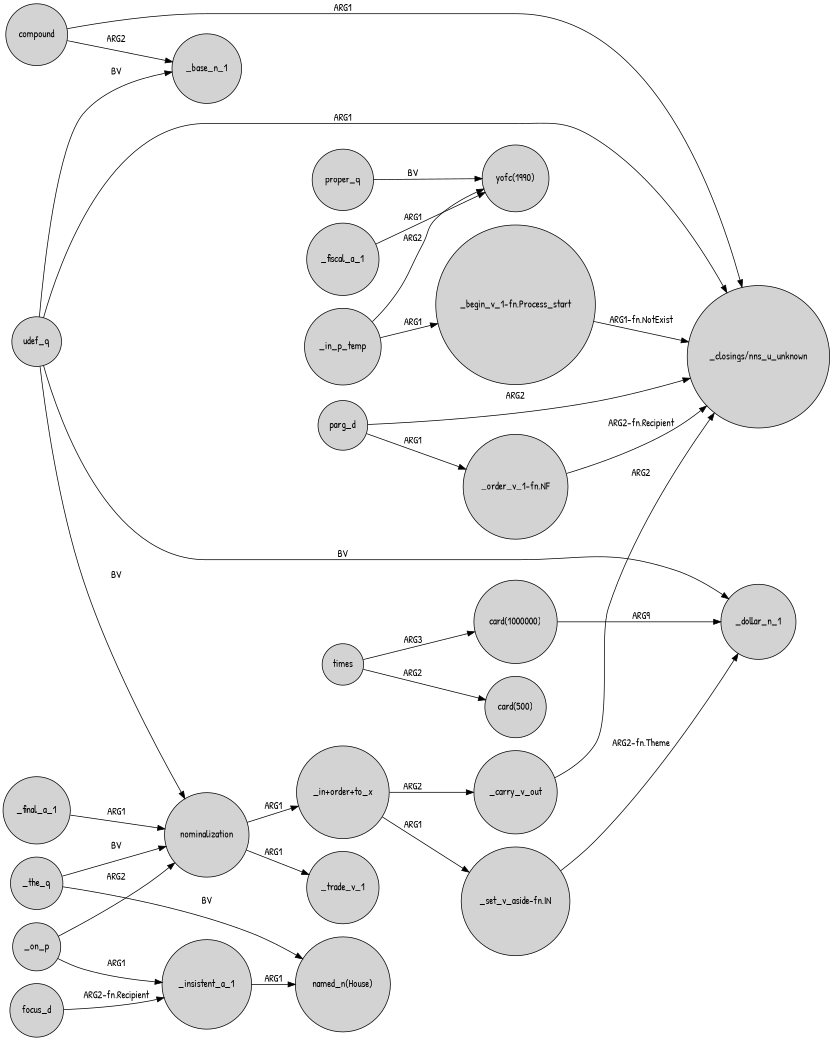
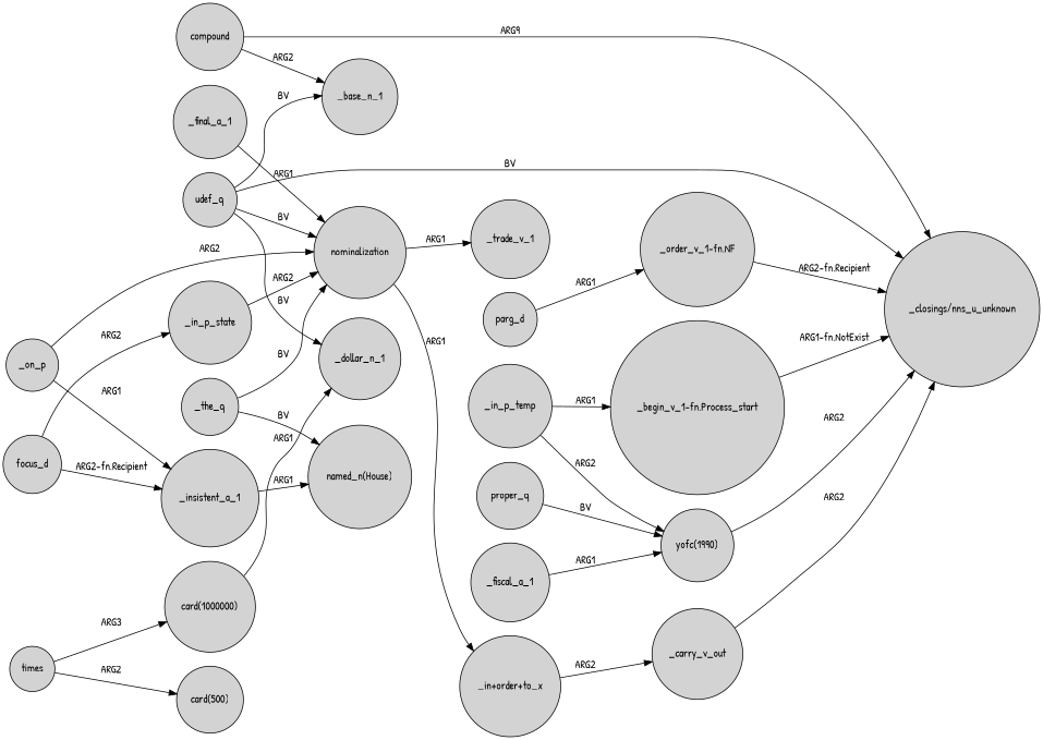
  digraph {
    fontname="Patrick Hand"
    rankdir=LR
    node [fontname="Patrick Hand" shape=circle style=filled]
    edge [fontname="Patrick Hand"]
    udef_q
    "_closings/nns_u_unknown"
    _dollar_n_1
    nominalization
    _base_n_1
    _trade_v_1
    "_in+order+to_x"
    "card(1000000)"
    "_order_v_1-fn.NF"
    "_begin_v_1-fn.Process_start"
    _carry_v_out
    _on_p
    _insistent_a_1
    "named_n(House)"
-   "_set_v_aside-fn.IN"
    focus_d
+   _in_p_state
    compound
    _in_p_temp
    "yofc(1990)"
    proper_q
    _the_q
    parg_d
    _final_a_1
    times
    "card(500)"
    _fiscal_a_1
-   udef_q -> "_closings/nns_u_unknown" [label=ARG1]
+   udef_q -> "_closings/nns_u_unknown" [label=BV]
    udef_q -> _dollar_n_1 [label=BV]
    udef_q -> nominalization [label=BV]
    udef_q -> _base_n_1 [label=BV]
    nominalization -> _trade_v_1 [label=ARG1]
    nominalization -> "_in+order+to_x" [label=ARG1]
    "_in+order+to_x" -> _carry_v_out [label=ARG2]
-   "_in+order+to_x" -> "_set_v_aside-fn.IN" [label=ARG1]
-   "card(1000000)" -> _dollar_n_1 [label=ARG9]
+   "card(1000000)" -> _dollar_n_1 [label=ARG1]
    "_order_v_1-fn.NF" -> "_closings/nns_u_unknown" [label="ARG2-fn.Recipient"]
    "_begin_v_1-fn.Process_start" -> "_closings/nns_u_unknown" [label="ARG1-fn.NotExist"]
    _carry_v_out -> "_closings/nns_u_unknown" [label=ARG2]
    _on_p -> nominalization [label=ARG2]
    _on_p -> _insistent_a_1 [label=ARG1]
    _insistent_a_1 -> "named_n(House)" [label=ARG1]
-   "_set_v_aside-fn.IN" -> _dollar_n_1 [label="ARG2-fn.Theme"]
    focus_d -> _insistent_a_1 [label="ARG2-fn.Recipient"]
-   compound -> "_closings/nns_u_unknown" [label=ARG1]
+   focus_d -> _in_p_state [label=ARG2]
+   _in_p_state -> nominalization [label=ARG2]
+   compound -> "_closings/nns_u_unknown" [label=ARG9]
    compound -> _base_n_1 [label=ARG2]
    _in_p_temp -> "_begin_v_1-fn.Process_start" [label=ARG1]
    _in_p_temp -> "yofc(1990)" [label=ARG2]
    proper_q -> "yofc(1990)" [label=BV]
    _the_q -> nominalization [label=BV]
    _the_q -> "named_n(House)" [label=BV]
-   parg_d -> "_closings/nns_u_unknown" [label=ARG2]
+   "yofc(1990)" -> "_closings/nns_u_unknown" [label=ARG2]
    parg_d -> "_order_v_1-fn.NF" [label=ARG1]
    _final_a_1 -> nominalization [label=ARG1]
    times -> "card(1000000)" [label=ARG3]
    times -> "card(500)" [label=ARG2]
    _fiscal_a_1 -> "yofc(1990)" [label=ARG1]
  }
